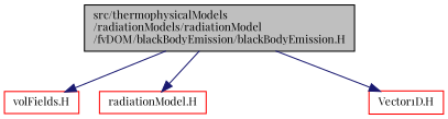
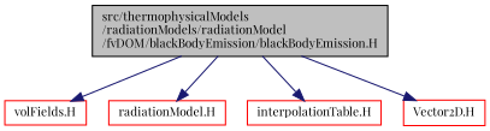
  digraph {
    fontname="Playfair Display"
    node [color=red fontname="Playfair Display" fontsize=10 shape=record]
    edge [color=midnightblue fontname="Playfair Display" fontsize=10 labelfontname=FreeSans labelfontsize=10 style=solid]
    n1 [color=black fillcolor=grey75 fontcolor=black height=0.2 label="src/thermophysicalModels\l/radiationModels/radiationModel\l/fvDOM/blackBodyEmission/blackBodyEmission.H" style=filled width=0.4]
    n2 [height=0.2 label="volFields.H" width=0.4]
    n3 [height=0.2 label="radiationModel.H" width=0.4]
-   n5 [height=0.2 label="Vector1D.H" width=0.4]
+   n4 [height=0.2 label="interpolationTable.H" width=0.4]
+   n5 [height=0.2 label="Vector2D.H" width=0.4]
    n1 -> n2
    n1 -> n3
+   n1 -> n4
    n1 -> n5
  }
